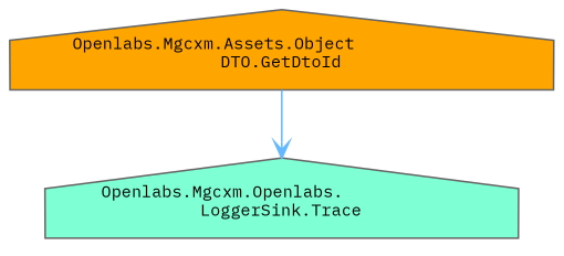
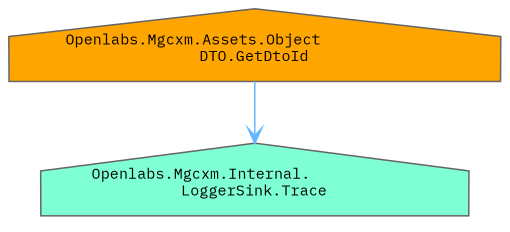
  digraph {
    rankdir=TB
    fontname="IBM Plex Mono"
    node [fontname="IBM Plex Mono" fontsize=10 shape=house style=filled]
    n1 [color=gray40 fillcolor=orange fontcolor=black height=0.2 label="Openlabs.Mgcxm.Assets.Object\lDTO.GetDtoId" width=0.4]
-   n2 [color=grey40 fillcolor=aquamarine height=0.2 label="Openlabs.Mgcxm.Openlabs.\lLoggerSink.Trace" width=0.4]
+   n2 [color=grey40 fillcolor=aquamarine height=0.2 label="Openlabs.Mgcxm.Internal.\lLoggerSink.Trace" width=0.4]
    n1 -> n2 [color=steelblue1 fontname="IBM Plex Mono" fontsize=10 labelfontname=Helvetica labelfontsize=10 style=solid arrowhead=vee]
  }
